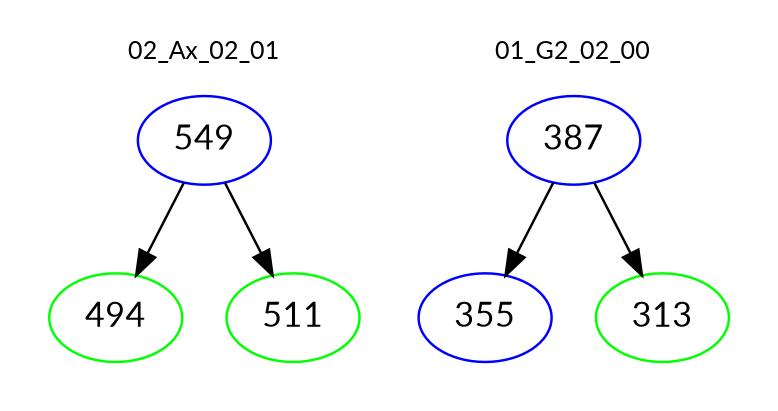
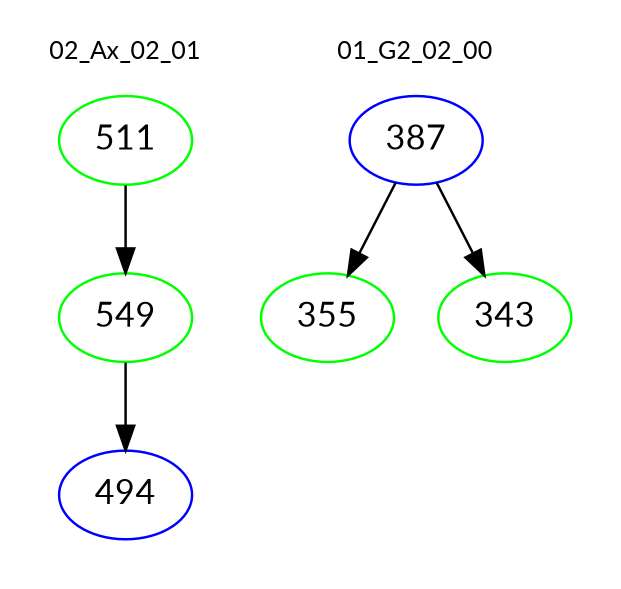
  digraph {
    fontname=Lato
    node [color=blue fontname=Lato]
    edge [color=black fontname=Lato]
-   n1 [label=549]
-   n2 [color=green label=494]
+   n1 [color=green label=549]
+   n2 [label=494]
    n3 [color=green label=511]
    n4 [label=387]
-   n5 [label=355]
-   n6 [color=green label=313]
+   n5 [color=green label=355]
+   n6 [color=green label=343]
    subgraph cluster_1 {
      color=white
      fontsize=10
      label="02_Ax_02_01"
      n1
      n2
      n3
    }
    subgraph cluster_2 {
      color=white
      fontsize=10
      label="01_G2_02_00"
      n4
      n5
      n6
    }
    n1 -> n2
-   n1 -> n3
+   n3 -> n1
    n4 -> n5
    n4 -> n6
  }
